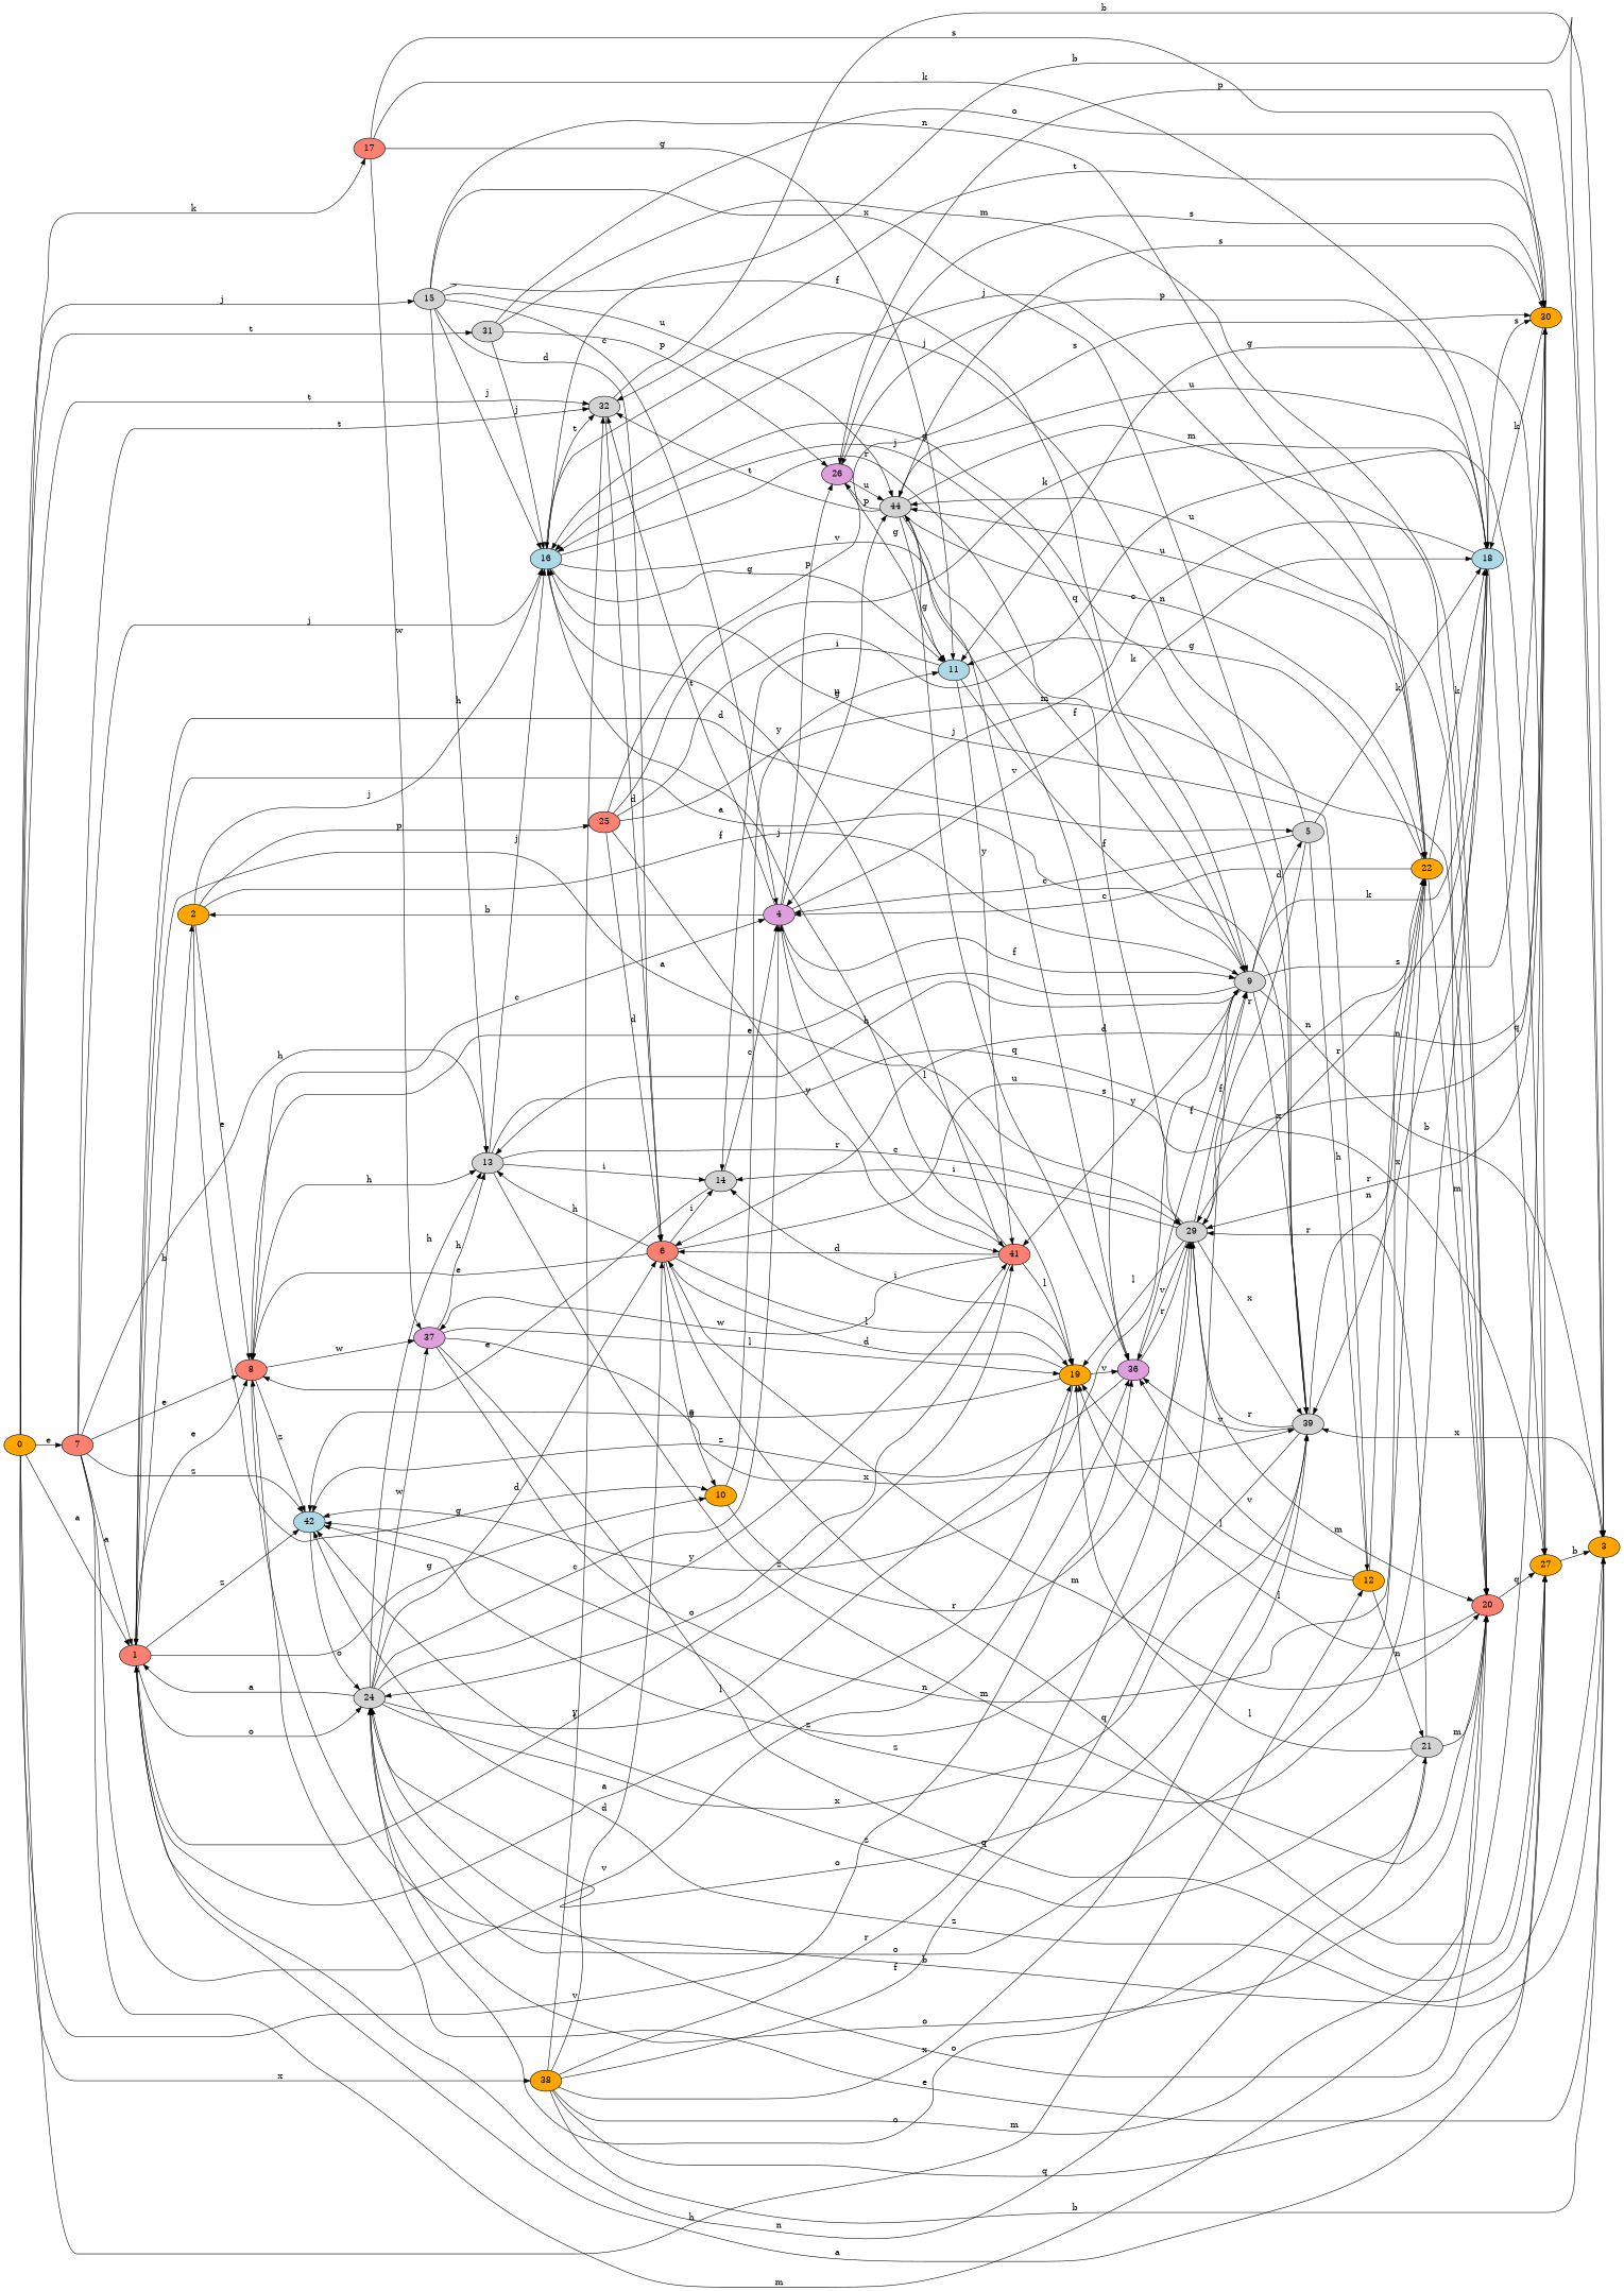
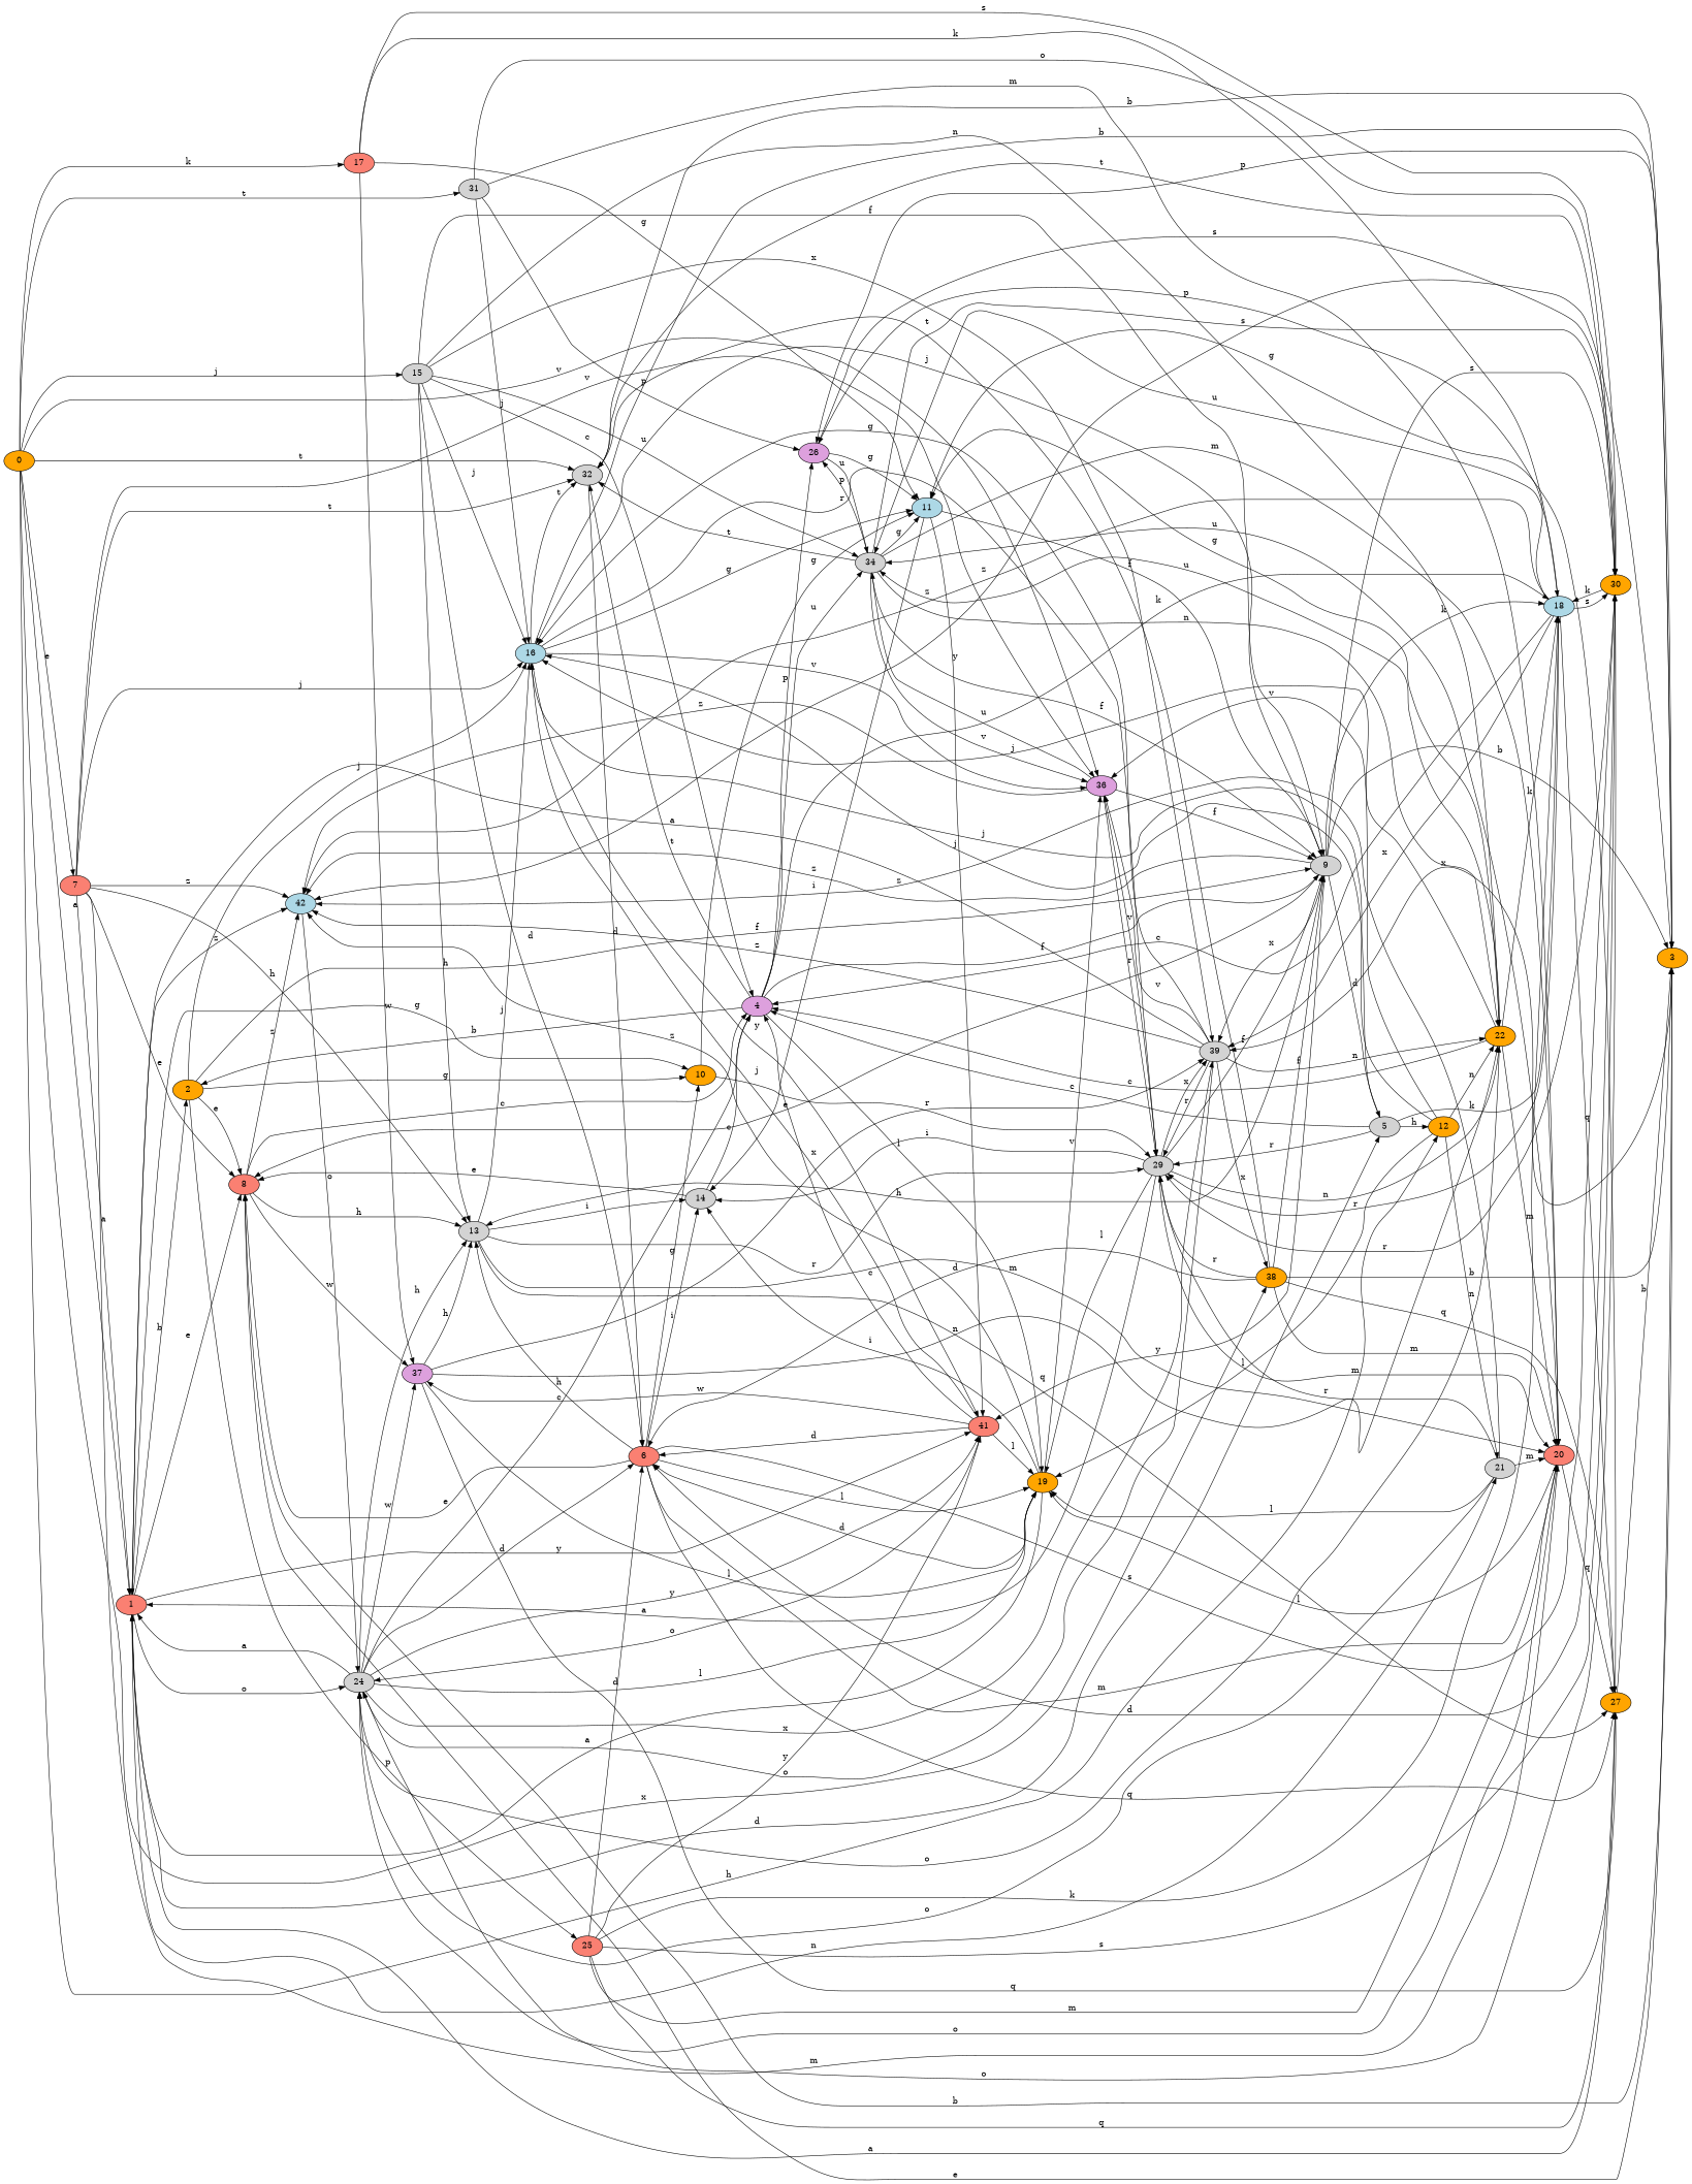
  strict digraph {
    rankdir=LR
    node [fillcolor=lightgrey style=filled]
    0 [fillcolor=orange]
    1 [fillcolor=salmon]
    7 [fillcolor=salmon]
    12 [fillcolor=orange]
    15
    17 [fillcolor=salmon]
    31
    32
    36 [fillcolor=plum]
    38 [fillcolor=orange]
    2 [fillcolor=orange]
    5
    8 [fillcolor=salmon]
    10 [fillcolor=orange]
    21
    24
    41 [fillcolor=salmon]
    42 [fillcolor=lightblue]
    16 [fillcolor=lightblue]
    13
    20 [fillcolor=salmon]
    19 [fillcolor=orange]
    22 [fillcolor=orange]
    9
    39
    4 [fillcolor=plum]
-   34 [label=44]
+   34
    6 [fillcolor=salmon]
    18 [fillcolor=lightblue]
    30 [fillcolor=orange]
    37 [fillcolor=plum]
    11 [fillcolor=lightblue]
    26 [fillcolor=plum]
    3 [fillcolor=orange]
    29
    27 [fillcolor=orange]
    25 [fillcolor=salmon]
    14
    0 -> 1 [label=a]
    0 -> 7 [label=e]
    0 -> 12 [label=h]
    0 -> 15 [label=j]
    0 -> 17 [label=k]
    0 -> 31 [label=t]
    0 -> 32 [label=t]
    0 -> 36 [label=v]
    0 -> 38 [label=x]
    1 -> 2 [label=b]
    1 -> 5 [label=d]
    1 -> 8 [label=e]
    1 -> 10 [label=g]
    1 -> 21 [label=n]
    1 -> 24 [label=o]
    1 -> 41 [label=y]
    1 -> 42 [label=z]
    7 -> 1 [label=a]
    7 -> 32 [label=t]
    7 -> 36 [label=v]
    7 -> 8 [label=e]
    7 -> 42 [label=z]
    7 -> 16 [label=j]
    7 -> 13 [label=h]
    7 -> 20 [label=m]
    12 -> 36 [label=v]
    12 -> 21 [label=n]
    12 -> 16 [label=j]
    12 -> 19 [label=l]
    12 -> 22 [label=n]
    15 -> 16 [label=j]
    15 -> 13 [label=h]
    15 -> 22 [label=n]
    15 -> 9 [label=f]
    15 -> 39 [label=x]
    15 -> 4 [label=c]
    15 -> 34 [label=u]
    15 -> 6 [label=d]
    17 -> 18 [label=k]
    17 -> 30 [label=s]
    17 -> 37 [label=w]
    17 -> 11 [label=g]
    31 -> 16 [label=j]
    31 -> 20 [label=m]
    31 -> 30 [label=o]
    31 -> 26 [label=p]
    32 -> 6 [label=d]
    32 -> 3 [label=b]
    36 -> 42 [label=z]
    36 -> 9 [label=f]
    36 -> 34 [label=u]
    36 -> 29 [label=r]
    38 -> 32 [label=t]
    38 -> 20 [label=m]
    38 -> 9 [label=f]
-   38 -> 39 [label=x]
+   39 -> 38 [label=x]
    38 -> 6 [label=d]
    38 -> 3 [label=b]
    38 -> 29 [label=r]
    38 -> 27 [label=q]
    2 -> 8 [label=e]
    2 -> 10 [label=g]
    2 -> 16 [label=j]
    2 -> 9 [label=f]
    2 -> 25 [label=p]
    5 -> 12 [label=h]
    5 -> 16 [label=j]
    5 -> 4 [label=c]
    5 -> 18 [label=k]
    5 -> 29 [label=r]
    8 -> 42 [label=z]
    8 -> 13 [label=h]
    8 -> 4 [label=c]
    8 -> 37 [label=w]
    8 -> 3 [label=b]
    10 -> 11 [label=g]
    10 -> 29 [label=r]
    21 -> 24 [label=o]
    21 -> 42 [label=z]
    21 -> 20 [label=m]
    21 -> 19 [label=l]
    21 -> 29 [label=r]
    24 -> 1 [label=a]
    24 -> 41 [label=y]
    24 -> 13 [label=h]
    24 -> 19 [label=l]
    24 -> 39 [label=x]
    24 -> 4 [label=c]
    24 -> 6 [label=d]
    24 -> 37 [label=w]
    41 -> 24 [label=o]
    41 -> 16 [label=j]
    41 -> 19 [label=l]
    41 -> 4 [label=c]
    41 -> 6 [label=d]
    41 -> 37 [label=w]
    42 -> 24 [label=o]
    16 -> 32 [label=t]
    16 -> 36 [label=v]
    16 -> 41 [label=y]
    16 -> 11 [label=g]
    16 -> 3 [label=b]
    16 -> 29 [label=r]
    13 -> 16 [label=j]
    13 -> 20 [label=m]
    13 -> 29 [label=r]
    13 -> 27 [label=q]
    13 -> 14 [label=i]
    20 -> 24 [label=o]
    20 -> 19 [label=l]
    20 -> 34 [label=u]
    20 -> 27 [label=q]
    19 -> 1 [label=a]
    19 -> 36 [label=v]
    19 -> 42 [label=z]
    19 -> 6 [label=d]
    19 -> 14 [label=i]
    22 -> 24 [label=o]
    22 -> 16 [label=j]
    22 -> 20 [label=m]
    22 -> 4 [label=c]
    22 -> 34 [label=u]
    22 -> 18 [label=k]
    22 -> 11 [label=g]
    9 -> 5 [label=d]
    9 -> 8 [label=e]
    9 -> 41 [label=y]
    9 -> 42 [label=z]
    9 -> 16 [label=j]
    9 -> 13 [label=h]
    9 -> 39 [label=x]
    9 -> 18 [label=k]
    9 -> 30 [label=s]
    9 -> 3 [label=b]
    39 -> 1 [label=a]
    39 -> 36 [label=v]
    39 -> 24 [label=o]
    39 -> 42 [label=z]
    39 -> 16 [label=g]
    39 -> 22 [label=n]
    39 -> 29 [label=r]
    4 -> 32 [label=t]
    4 -> 2 [label=b]
    4 -> 19 [label=l]
    4 -> 9 [label=f]
    4 -> 34 [label=u]
    4 -> 18 [label=k]
    4 -> 26 [label=p]
    34 -> 32 [label=t]
    34 -> 36 [label=v]
    34 -> 20 [label=m]
    34 -> 22 [label=n]
    34 -> 9 [label=f]
    34 -> 30 [label=s]
    34 -> 11 [label=g]
    34 -> 26 [label=p]
    6 -> 8 [label=e]
    6 -> 10 [label=g]
    6 -> 13 [label=h]
    6 -> 20 [label=m]
    6 -> 19 [label=l]
    6 -> 30 [label=s]
    6 -> 27 [label=q]
    6 -> 14 [label=i]
    18 -> 42 [label=z]
    18 -> 39 [label=x]
    18 -> 4 [label=c]
    18 -> 34 [label=u]
    18 -> 30 [label=s]
    18 -> 26 [label=p]
    18 -> 29 [label=r]
    18 -> 27 [label=q]
    30 -> 32 [label=t]
    30 -> 24 [label=o]
    30 -> 6 [label=d]
    30 -> 18 [label=k]
    30 -> 29 [label=r]
    37 -> 13 [label=h]
    37 -> 19 [label=l]
    37 -> 22 [label=n]
    37 -> 39 [label=x]
    37 -> 27 [label=q]
    11 -> 41 [label=y]
    11 -> 9 [label=f]
    11 -> 14 [label=i]
    26 -> 34 [label=u]
    26 -> 30 [label=s]
    26 -> 11 [label=g]
    3 -> 8 [label=e]
    3 -> 42 [label=z]
    3 -> 39 [label=x]
    3 -> 26 [label=p]
    29 -> 1 [label=a]
    29 -> 36 [label=v]
    29 -> 20 [label=m]
    29 -> 19 [label=l]
    29 -> 22 [label=n]
    29 -> 9 [label=f]
    29 -> 39 [label=x]
    29 -> 14 [label=i]
    27 -> 1 [label=a]
    27 -> 11 [label=g]
    27 -> 3 [label=b]
    25 -> 41 [label=y]
    25 -> 20 [label=m]
    25 -> 6 [label=d]
    25 -> 18 [label=k]
    25 -> 30 [label=s]
    25 -> 27 [label=q]
    14 -> 8 [label=e]
    14 -> 4 [label=c]
  }
